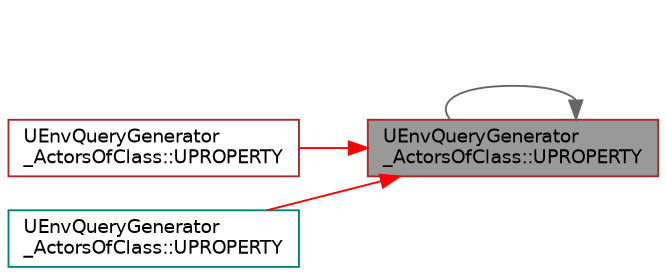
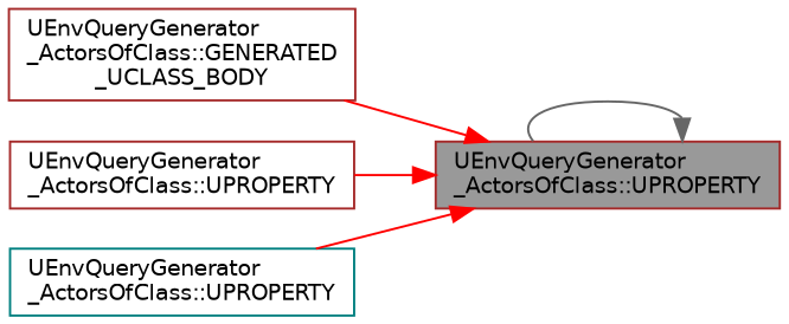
  digraph {
    rankdir=RL
    node [color=brown fillcolor=white fontname=Helvetica fontsize=10 shape=box style=filled]
    edge [color=red dir=back fontname=Helvetica fontsize=10 labelfontname=Helvetica labelfontsize=10 style=solid]
    n1 [fillcolor=grey60 fontcolor=black height=0.2 label="UEnvQueryGenerator\l_ActorsOfClass::UPROPERTY" width=0.4]
+   n2 [height=0.2 label="UEnvQueryGenerator\l_ActorsOfClass::GENERATED\l_UCLASS_BODY" width=0.4]
    n3 [height=0.2 label="UEnvQueryGenerator\l_ActorsOfClass::UPROPERTY" width=0.4]
    n4 [color=teal height=0.2 label="UEnvQueryGenerator\l_ActorsOfClass::UPROPERTY" width=0.4]
    n1 -> n1 [color=gray40]
+   n1 -> n2
    n1 -> n3
    n1 -> n4
  }
